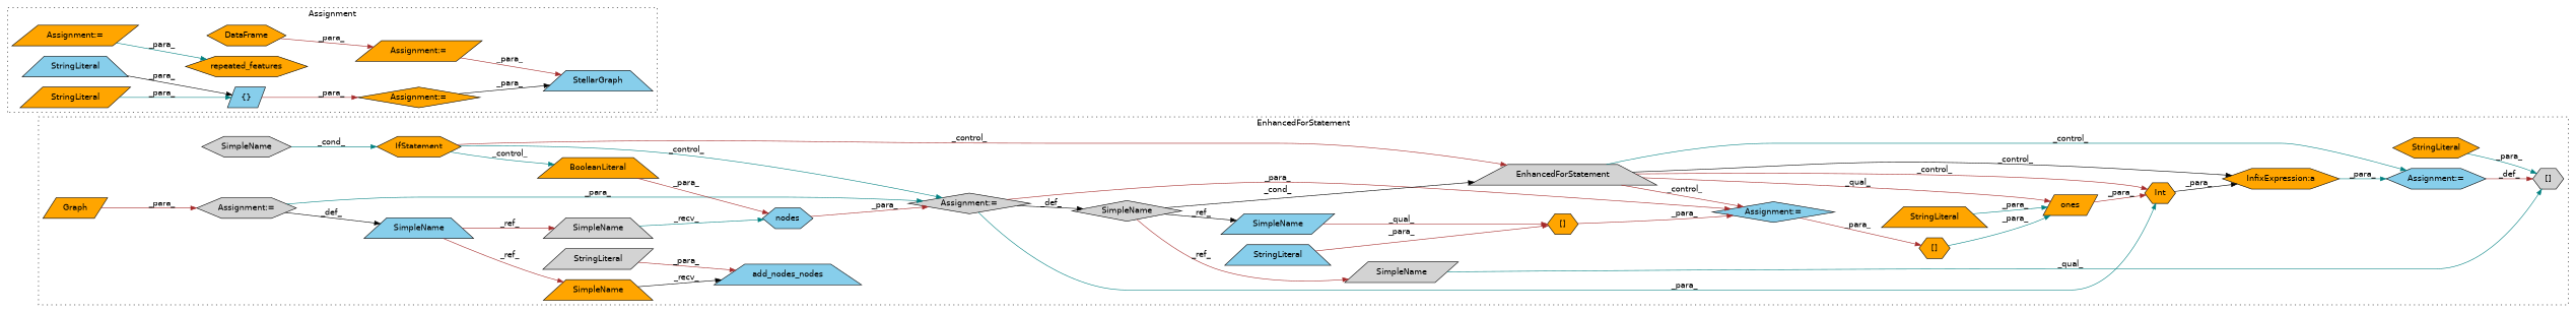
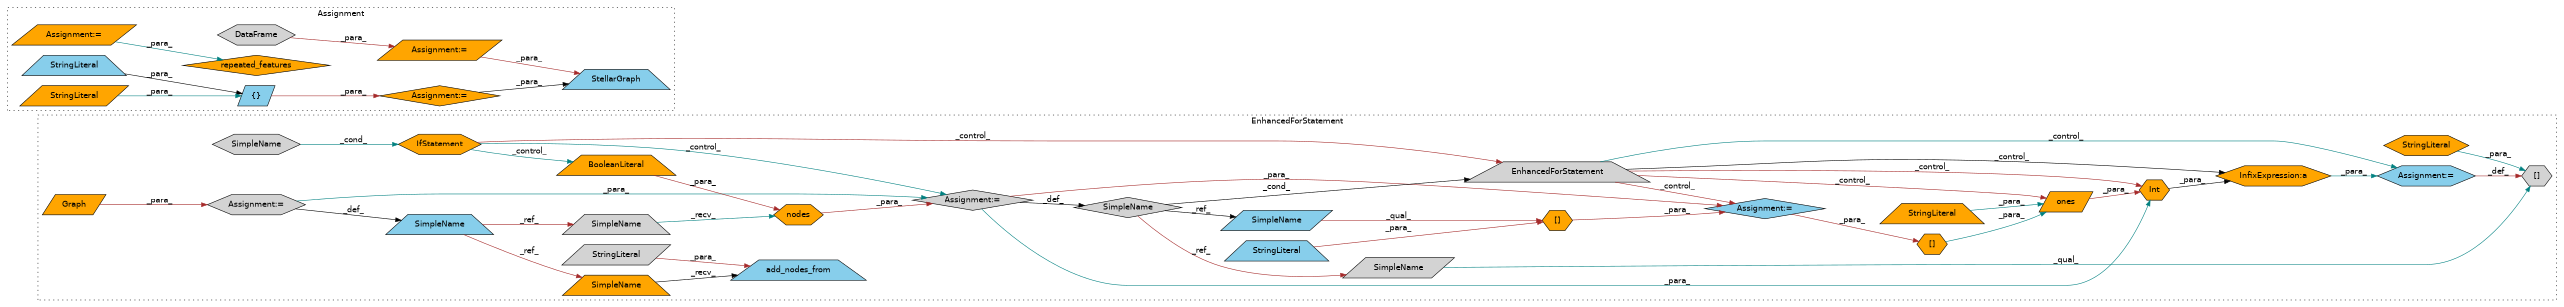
  digraph {
    fontname="DejaVu Sans"
    rankdir=LR
    node [a=32 fillcolor=orange fontname="DejaVu Sans" l=1 s="2431,2525" shape=hexagon style=filled]
    edge [color=brown fontname="DejaVu Sans"]
    n1 [l="4,1" label=Int s="2583,2588"]
    n2 [a=70 fillcolor=lightgrey l="69,2" label=EnhancedForStatement shape=trapezium]
    n3 [a=25 l="4,2" label=IfStatement s="2389,2421"]
    n4 [a=27 l=3 label="InfixExpression:a" s=2595]
    n5 [a=2 fillcolor=lightgrey l="6,1" label="[]" s="2564,2579"]
    n6 [a=42 fillcolor=lightgrey label=SimpleName l="" s=""]
    n7 [a=45 l=9 label=StringLiteral s=2570]
    n8 [l=7 label="Graph" s=2150 shape=parallelogram]
-   n9 [fillcolor=skyblue l="6,1" label=nodes s="2514,2524"]
+   n9 [l="6,1" label=nodes s="2514,2524"]
    n10 [a=42 fillcolor=skyblue label=SimpleName s=2139 shape=trapezium]
-   n11 [fillcolor=skyblue l="15,1" label=add_nodes_nodes s="2165,2197" shape=trapezium]
+   n11 [fillcolor=skyblue l="15,1" label=add_nodes_from s="2165,2197" shape=trapezium]
    n12 [a=45 fillcolor=lightgrey l=4 label=StringLiteral s=2193 shape=parallelogram]
    n13 [a=7 fillcolor=skyblue label="Assignment:=" s=2580]
    n14 [a=7 fillcolor=lightgrey label="Assignment:=" s=2140]
    n15 [a=7 fillcolor=lightgrey l="69,2" label="Assignment:=" shape=diamond]
    n16 [a=9 l=4 label=BooleanLiteral s=2520 shape=trapezium]
    n17 [a=2 l="21,1" label="[]" s="2609,2632"]
    n18 [a=42 fillcolor=lightgrey l=5 label=SimpleName s=2504 shape=diamond]
    n19 [a=2 l="6,1" label="[]" s="2540,2553"]
    n20 [a=45 fillcolor=skyblue l=7 label=StringLiteral s=2546 shape=trapezium]
    n21 [l="5,1" label=ones s="2604,2639" shape=parallelogram]
    n22 [a=45 l=5 label=StringLiteral s=2634 shape=trapezium]
    n23 [a=7 fillcolor=skyblue label="Assignment:=" s=2539 shape=diamond]
    n24 [a=42 fillcolor=lightgrey l=5 label=SimpleName s=2564 shape=parallelogram]
    n25 [a=42 fillcolor=skyblue l=5 label=SimpleName s=2540 shape=parallelogram]
    n26 [a=42 fillcolor=lightgrey label=SimpleName s=2512 shape=trapezium]
    n27 [a=42 label=SimpleName s=2163 shape=trapezium]
-   n28 [l="10,1" label=DataFrame s="2410,2496"]
+   n28 [fillcolor=lightgrey l="10,1" label=DataFrame s="2410,2496"]
    n29 [a=7 label="Assignment:=" s=2290 shape=parallelogram]
    n30 [a=7 label="Assignment:=" s=2149 shape=parallelogram]
    n31 [fillcolor=skyblue l="13,1" label=StellarGraph s="2746,2770" shape=trapezium]
    n32 [a=4 fillcolor=skyblue l="1,1" label="{}" s="2606,2624" shape=parallelogram]
    n33 [a=45 fillcolor=skyblue l=8 label=StringLiteral s=2607 shape=trapezium]
    n34 [a=45 l=8 label=StringLiteral s=2616 shape=parallelogram]
-   n35 [l="18,1" label=repeated_features s="2420,2482"]
+   n35 [l="18,1" label=repeated_features s="2420,2482" shape=diamond]
    n36 [a=7 label="Assignment:=" s=2509 shape=diamond]
    subgraph cluster_1 {
      label=EnhancedForStatement
      style=dotted
      n1
      n2
      n3
      n4
      n5
      n6
      n7
      n8
      n9
      n10
      n11
      n12
      n13
      n14
      n15
      n16
      n17
      n18
      n19
      n20
      n21
      n22
      n23
      n24
      n25
      n26
      n27
    }
    subgraph cluster_2 {
      label=Assignment
      style=dotted
      n28
      n29
      n30
      n31
      n32
      n33
      n34
      n35
      n36
    }
    n1 -> n4 [color=black label=_para_]
    n2 -> n1 [label=_control_]
    n2 -> n4 [color=black label=_control_]
    n2 -> n13 [color=teal label=_control_]
-   n2 -> n21 [label=_qual_]
+   n2 -> n21 [label=_control_]
    n2 -> n23 [label=_control_]
    n3 -> n2 [label=_control_]
    n3 -> n15 [color=teal label=_control_]
    n3 -> n16 [color=teal label=_control_]
    n4 -> n13 [color=teal label=_para_]
    n6 -> n3 [color=teal label=_cond_]
    n7 -> n5 [color=teal label=_para_]
    n8 -> n14 [label=_para_]
    n9 -> n15 [label=_para_]
    n10 -> n26 [label=_ref_]
    n10 -> n27 [label=_ref_]
    n12 -> n11 [label=_para_]
    n13 -> n5 [label=_def_]
    n14 -> n10 [color=black label=_def_]
    n14 -> n15 [color=teal label=_para_]
    n15 -> n1 [color=teal label=_para_]
    n15 -> n18 [color=black label=_def_]
    n15 -> n23 [label=_para_]
    n16 -> n9 [label=_para_]
    n17 -> n21 [color=teal label=_para_]
    n18 -> n2 [color=black label=_cond_]
    n18 -> n24 [label=_ref_]
    n18 -> n25 [color=black label=_ref_]
    n19 -> n23 [label=_para_]
    n20 -> n19 [label=_para_]
    n21 -> n1 [label=_para_]
    n22 -> n21 [color=teal label=_para_]
    n23 -> n17 [label=_para_]
    n24 -> n5 [color=teal label=_qual_]
    n25 -> n19 [label=_qual_]
    n26 -> n9 [color=teal label=_recv_]
    n27 -> n11 [color=black label=_recv_]
    n28 -> n29 [label=_para_]
    n29 -> n31 [label=_para_]
    n30 -> n35 [color=teal label=_para_]
    n32 -> n36 [label=_para_]
    n33 -> n32 [color=black label=_para_]
    n34 -> n32 [color=teal label=_para_]
    n36 -> n31 [color=black label=_para_]
  }
